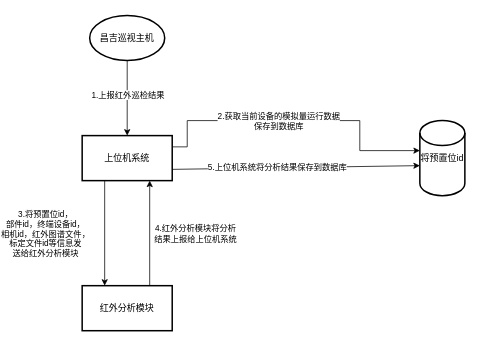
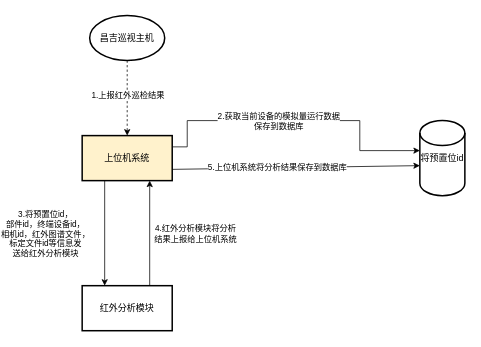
  <mxCell id="0" />
  <mxCell id="1" parent="0" />
- <mxCell id="2" value="" style="edgeStyle=orthogonalEdgeStyle;rounded=0;orthogonalLoop=1;jettySize=auto;html=1;" edge="1" parent="1" source="4" target="11"><mxGeometry relative="1" as="geometry" /></mxCell>
+ <mxCell id="2" value="" style="edgeStyle=orthogonalEdgeStyle;rounded=0;orthogonalLoop=1;jettySize=auto;html=1;dashed=1;" edge="1" parent="1" source="4" target="11"><mxGeometry relative="1" as="geometry" /></mxCell>
  <mxCell id="3" value="1.上报红外巡检结果" style="edgeLabel;html=1;align=center;verticalAlign=middle;resizable=0;points=[];" vertex="1" connectable="0" parent="2"><mxGeometry x="-0.1" relative="1" as="geometry"><mxPoint as="offset" /></mxGeometry></mxCell>
  <mxCell id="4" value="昌吉巡视主机" style="strokeWidth=2;html=1;shape=mxgraph.flowchart.start_1;whiteSpace=wrap;" vertex="1" parent="1"><mxGeometry x="30" y="20" width="100" height="60" as="geometry" /></mxCell>
  <mxCell id="5" value="" style="edgeStyle=orthogonalEdgeStyle;rounded=0;orthogonalLoop=1;jettySize=auto;html=1;exitX=0.25;exitY=1;exitDx=0;exitDy=0;entryX=0.25;entryY=0;entryDx=0;entryDy=0;" edge="1" parent="1" source="11" target="14"><mxGeometry relative="1" as="geometry" /></mxCell>
  <mxCell id="6" value="3.将预置位id，&lt;br&gt;部件id，终端设备id，&lt;br&gt;相机id，红外图谱文件，&lt;br&gt;标定文件id等信息发&lt;br&gt;送给红外分析模块" style="edgeLabel;html=1;align=center;verticalAlign=middle;resizable=0;points=[];" vertex="1" connectable="0" parent="5"><mxGeometry x="-0.071" relative="1" as="geometry"><mxPoint x="-80" y="5" as="offset" /></mxGeometry></mxCell>
  <mxCell id="7" style="edgeStyle=orthogonalEdgeStyle;rounded=0;orthogonalLoop=1;jettySize=auto;html=1;exitX=1;exitY=0.25;exitDx=0;exitDy=0;" edge="1" parent="1" source="11" target="15"><mxGeometry relative="1" as="geometry"><Array as="points"><mxPoint x="160" y="195" /><mxPoint x="160" y="160" /><mxPoint x="390" y="160" /><mxPoint x="390" y="200" /></Array></mxGeometry></mxCell>
  <mxCell id="8" value="2.获取当前设备的模拟量运行数据&lt;br&gt;保存到数据库" style="edgeLabel;html=1;align=center;verticalAlign=middle;resizable=0;points=[];" vertex="1" connectable="0" parent="7"><mxGeometry x="-0.074" y="-1" relative="1" as="geometry"><mxPoint x="-12" y="-1" as="offset" /></mxGeometry></mxCell>
  <mxCell id="9" style="rounded=0;orthogonalLoop=1;jettySize=auto;html=1;exitX=1;exitY=0.75;exitDx=0;exitDy=0;entryX=0;entryY=0.6;entryDx=0;entryDy=0;entryPerimeter=0;" edge="1" parent="1" source="11" target="15"><mxGeometry relative="1" as="geometry" /></mxCell>
  <mxCell id="10" value="5.上位机系统将分析结果保存到数据库" style="edgeLabel;html=1;align=center;verticalAlign=middle;resizable=0;points=[];" vertex="1" connectable="0" parent="9"><mxGeometry x="-0.297" y="1" relative="1" as="geometry"><mxPoint x="24" as="offset" /></mxGeometry></mxCell>
- <mxCell id="11" value="上位机系统" style="whiteSpace=wrap;html=1;strokeWidth=2;" vertex="1" parent="1"><mxGeometry x="20" y="180" width="120" height="60" as="geometry" /></mxCell>
+ <mxCell id="11" value="上位机系统" style="whiteSpace=wrap;html=1;strokeWidth=2;fillColor=#fff2cc;" vertex="1" parent="1"><mxGeometry x="20" y="180" width="120" height="60" as="geometry" /></mxCell>
  <mxCell id="12" style="edgeStyle=orthogonalEdgeStyle;rounded=0;orthogonalLoop=1;jettySize=auto;html=1;exitX=0.75;exitY=0;exitDx=0;exitDy=0;entryX=0.75;entryY=1;entryDx=0;entryDy=0;" edge="1" parent="1" source="14" target="11"><mxGeometry relative="1" as="geometry" /></mxCell>
  <mxCell id="13" value="4.红外分析模块将分析&lt;br&gt;结果上报给上位机系统" style="edgeLabel;html=1;align=center;verticalAlign=middle;resizable=0;points=[];" vertex="1" connectable="0" parent="12"><mxGeometry x="0.029" relative="1" as="geometry"><mxPoint x="60" y="2" as="offset" /></mxGeometry></mxCell>
  <mxCell id="14" value="红外分析模块" style="whiteSpace=wrap;html=1;strokeWidth=2;" vertex="1" parent="1"><mxGeometry x="20" y="380" width="120" height="60" as="geometry" /></mxCell>
  <mxCell id="15" value="将预置位id" style="strokeWidth=2;html=1;shape=mxgraph.flowchart.database;whiteSpace=wrap;" vertex="1" parent="1"><mxGeometry x="470" y="160" width="60" height="100" as="geometry" /></mxCell>
